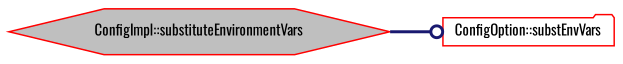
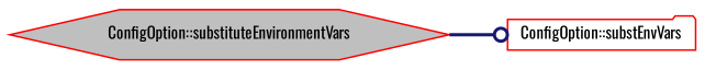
  digraph {
    rankdir=LR
    fontname=Oswald
    node [color=red fontname=Oswald fontsize=10 style=filled]
-   n1 [fillcolor=grey75 fontcolor=black height=0.2 label="ConfigImpl::substituteEnvironmentVars" shape=hexagon width=0.4]
+   n1 [fillcolor=grey75 fontcolor=black height=0.2 label="ConfigOption::substituteEnvironmentVars" shape=hexagon width=0.4]
    n2 [fillcolor=white height=0.2 label="ConfigOption::substEnvVars" shape=folder width=0.4]
    n1 -> n2 [color=midnightblue fontname=Oswald fontsize=10 labelfontname=Helvetica labelfontsize=10 style=bold arrowhead=odot]
  }
